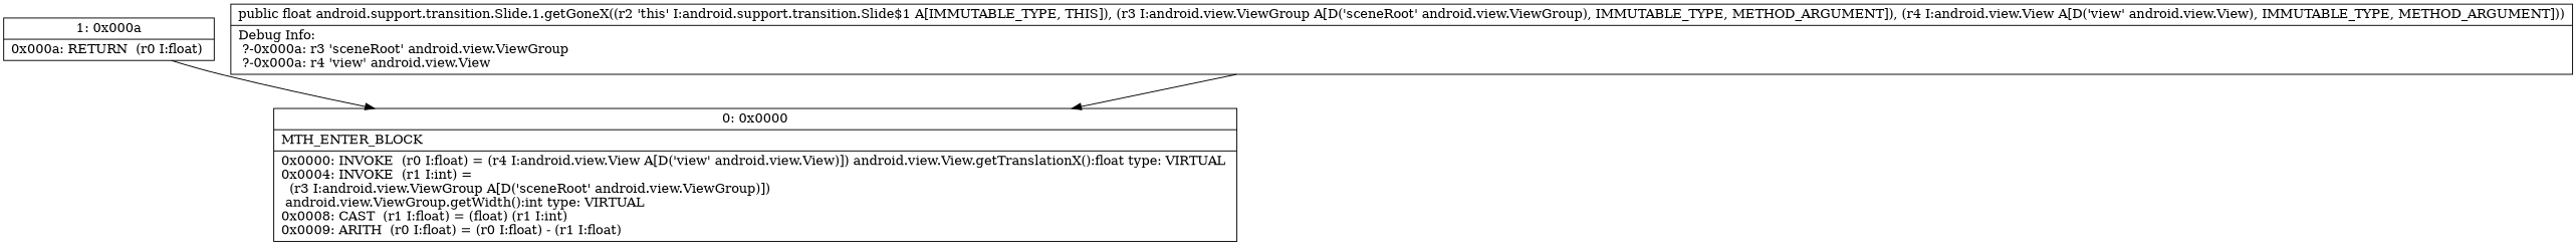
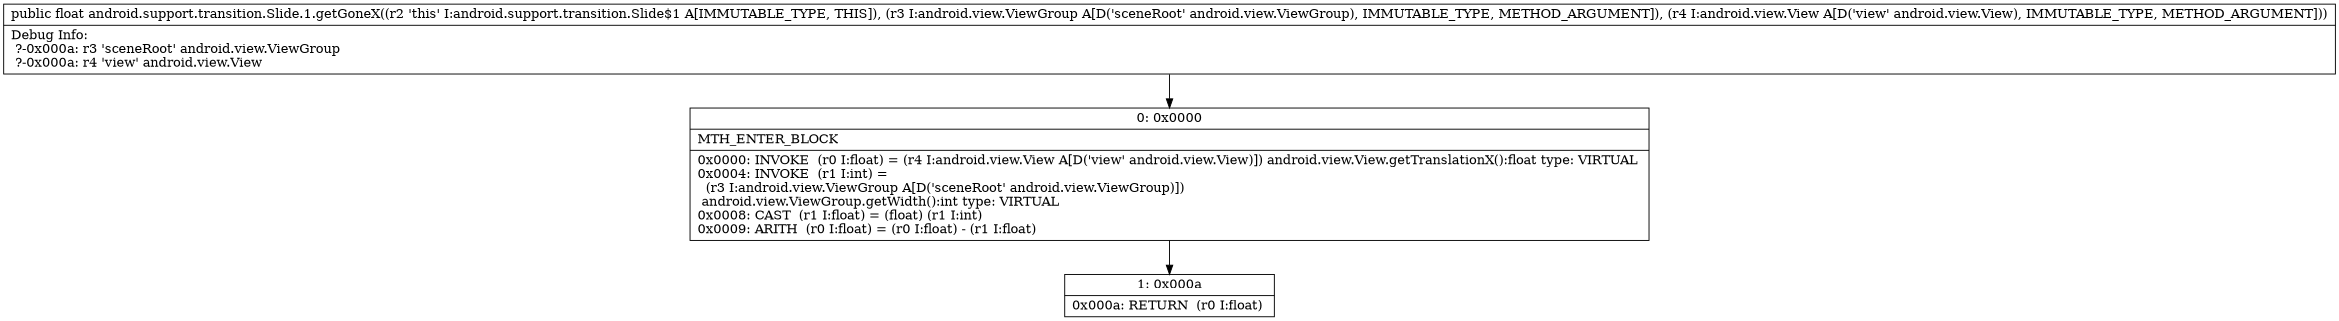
  digraph {
    node [shape=record]
    n1 [label="{0\:\ 0x0000|MTH_ENTER_BLOCK\l|0x0000: INVOKE  (r0 I:float) = (r4 I:android.view.View A[D('view' android.view.View)]) android.view.View.getTranslationX():float type: VIRTUAL \l0x0004: INVOKE  (r1 I:int) = \l  (r3 I:android.view.ViewGroup A[D('sceneRoot' android.view.ViewGroup)])\l android.view.ViewGroup.getWidth():int type: VIRTUAL \l0x0008: CAST  (r1 I:float) = (float) (r1 I:int) \l0x0009: ARITH  (r0 I:float) = (r0 I:float) \- (r1 I:float) \l}"]
    n2 [label="{1\:\ 0x000a|0x000a: RETURN  (r0 I:float) \l}"]
    n3 [label="{public float android.support.transition.Slide.1.getGoneX((r2 'this' I:android.support.transition.Slide$1 A[IMMUTABLE_TYPE, THIS]), (r3 I:android.view.ViewGroup A[D('sceneRoot' android.view.ViewGroup), IMMUTABLE_TYPE, METHOD_ARGUMENT]), (r4 I:android.view.View A[D('view' android.view.View), IMMUTABLE_TYPE, METHOD_ARGUMENT]))  | Debug Info:\l  ?\-0x000a: r3 'sceneRoot' android.view.ViewGroup\l  ?\-0x000a: r4 'view' android.view.View\l}"]
-   n2 -> n1
+   n1 -> n2
    n3 -> n1
  }
